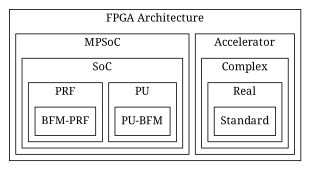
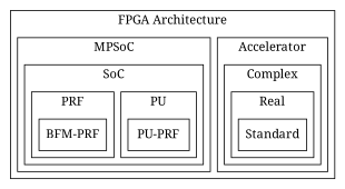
  digraph {
    rankdir=TB
    splines=ortho
    fontname="Noto Serif"
    node [shape=box fontname="Noto Serif"]
    n1 [label=Standard]
-   n2 [label="PU-BFM"]
+   n2 [label="PU-PRF"]
    n3 [label="BFM-PRF"]
    subgraph cluster_1 {
      label="FPGA Architecture"
      subgraph cluster_2 {
        label=Accelerator
        subgraph cluster_3 {
          label=Complex
          subgraph cluster_4 {
            label=Real
            n1
          }
        }
      }
      subgraph cluster_5 {
        label=MPSoC
        subgraph cluster_6 {
          label=SoC
          subgraph cluster_7 {
            label=PU
            n2
          }
          subgraph cluster_8 {
            label=PRF
            n3
          }
        }
      }
    }
  }
